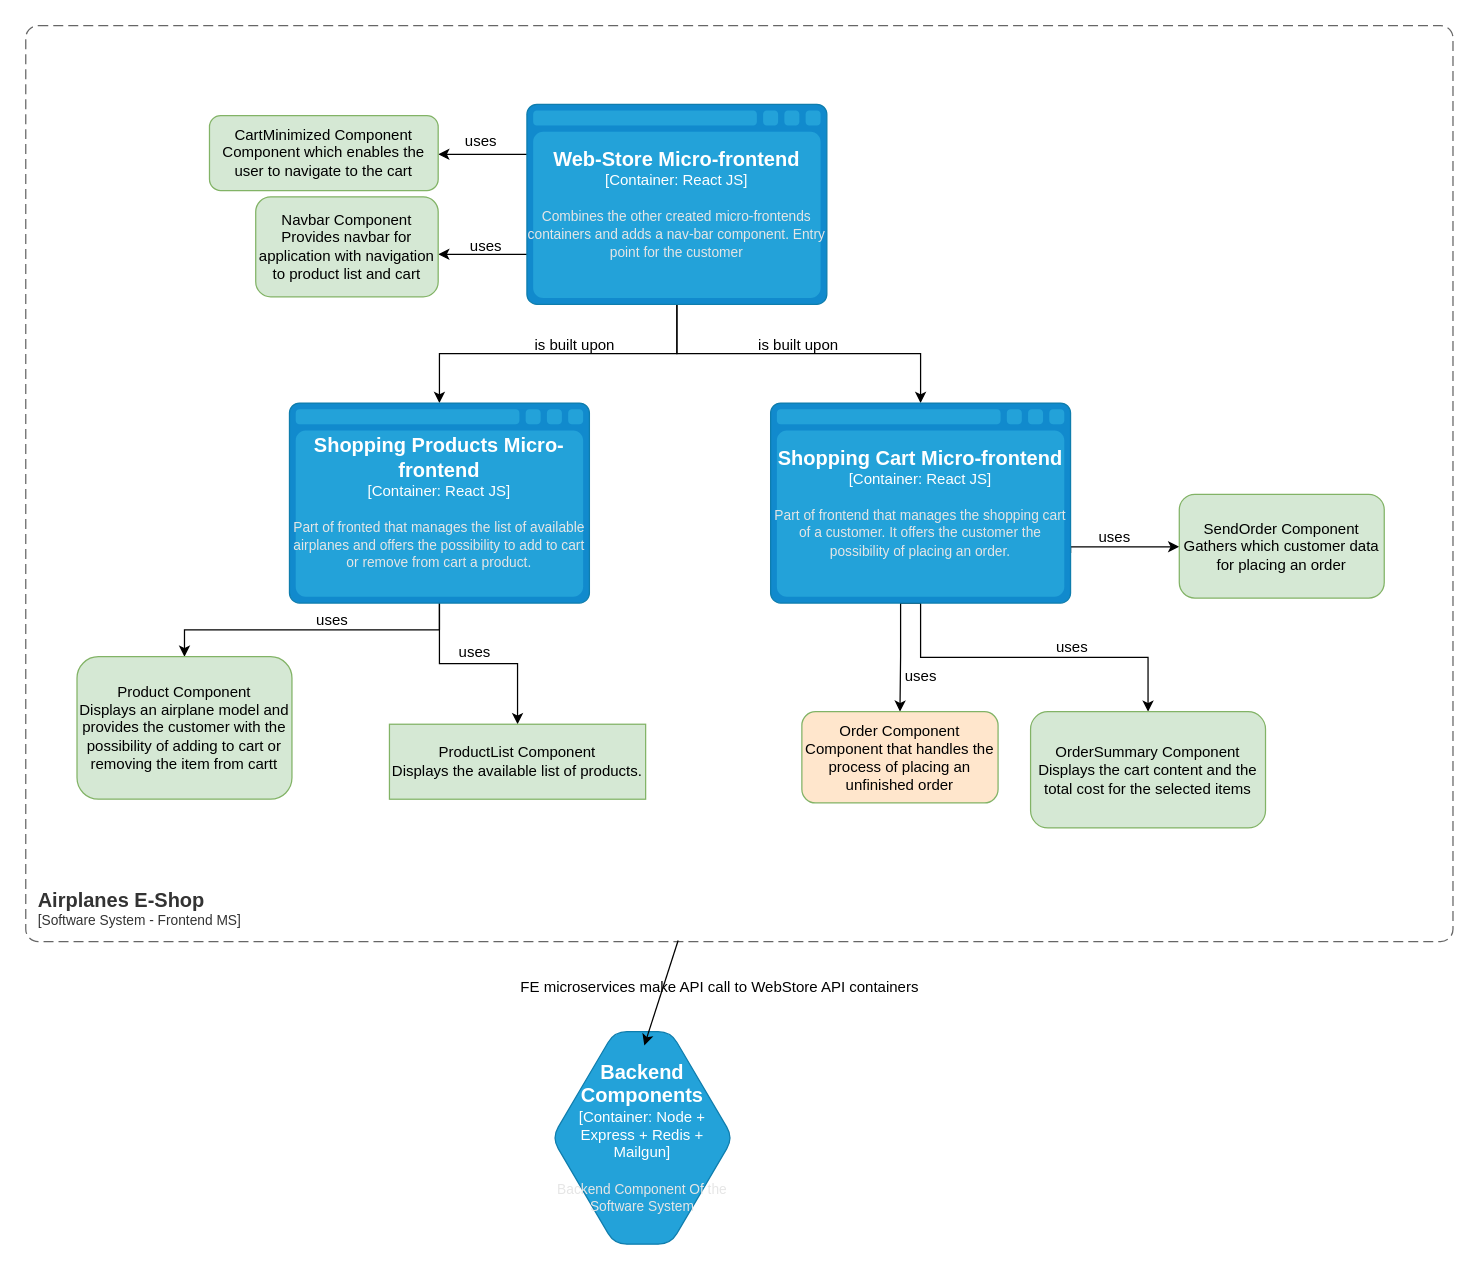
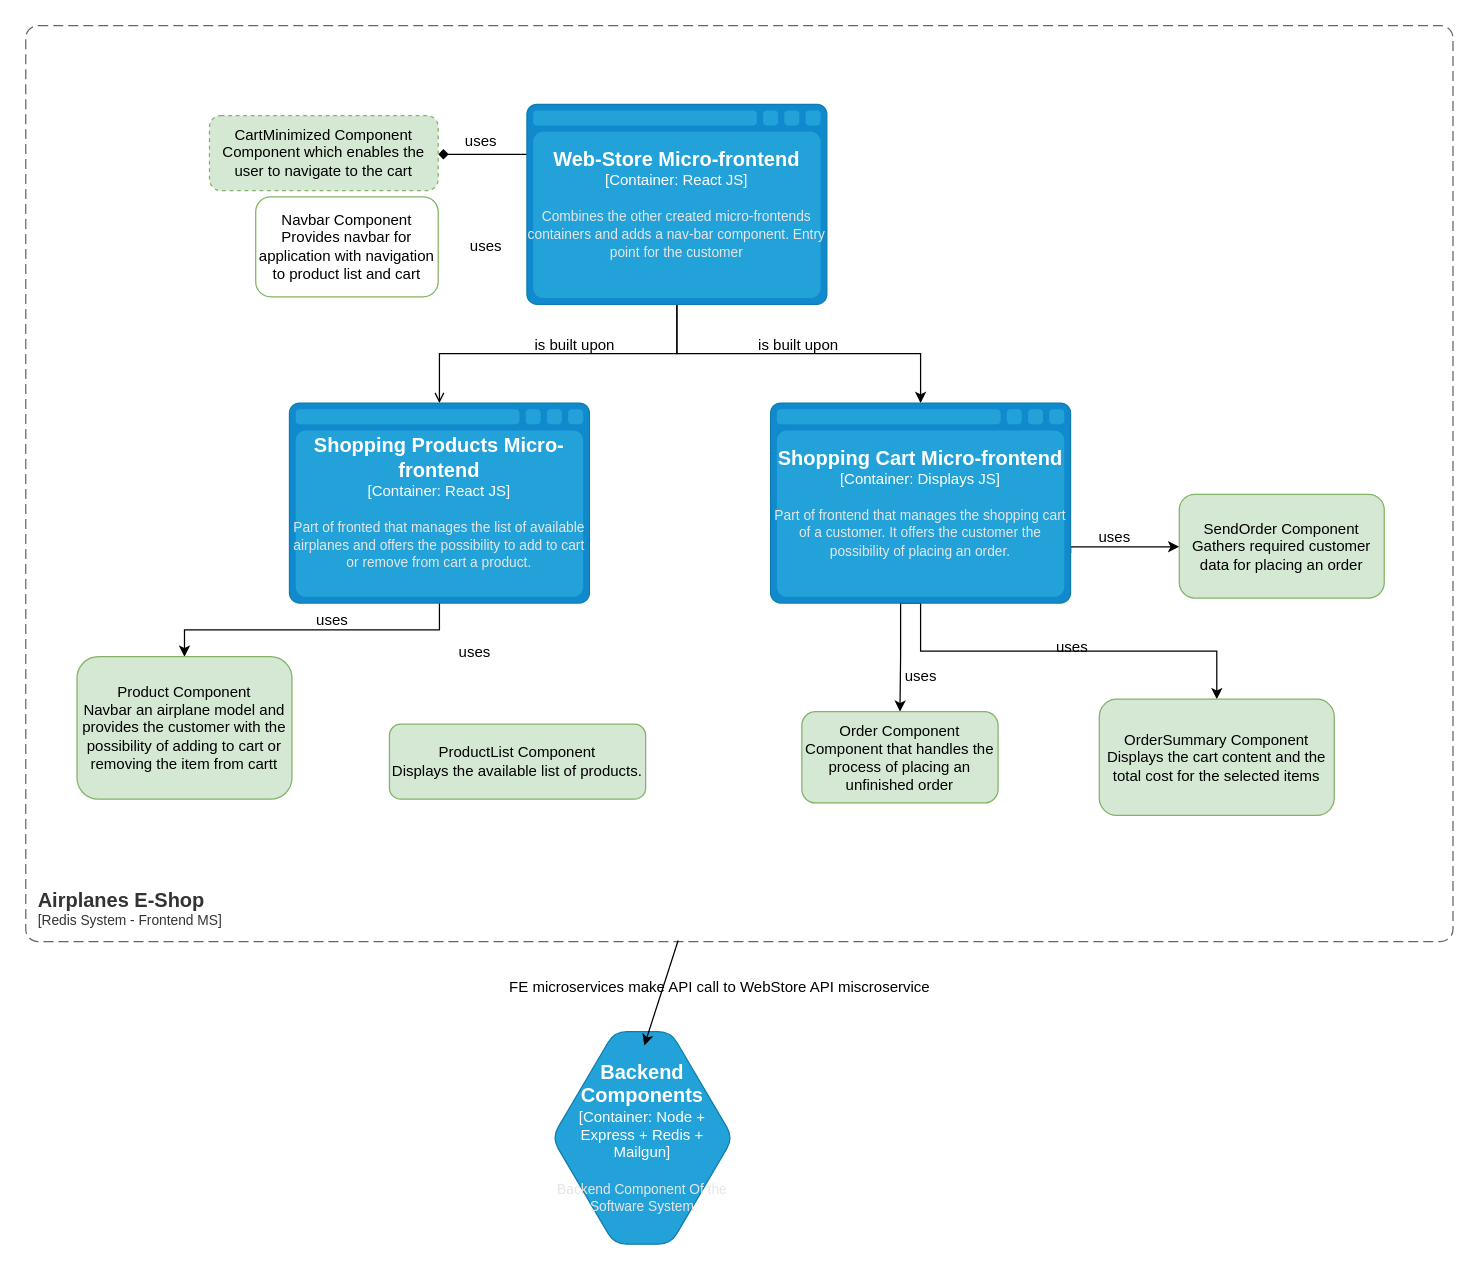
  <mxCell id="0" />
  <mxCell id="1" parent="0" />
- <mxCell id="2" value="&lt;font style=&quot;font-size: 16px&quot;&gt;&lt;b&gt;&lt;div style=&quot;text-align: left&quot;&gt;Airplanes E-Shop&lt;/div&gt;&lt;/b&gt;&lt;/font&gt;&lt;div style=&quot;text-align: left&quot;&gt;[Software System - Frontend MS]&lt;/div&gt;" style="rounded=1;fontSize=11;whiteSpace=wrap;html=1;dashed=1;arcSize=20;fillColor=none;strokeColor=#666666;fontColor=#333333;labelBackgroundColor=none;align=left;verticalAlign=bottom;labelBorderColor=none;spacingTop=0;spacing=10;dashPattern=8 4;metaEdit=1;rotatable=0;perimeter=rectanglePerimeter;noLabel=0;labelPadding=0;allowArrows=0;connectable=0;expand=0;recursiveResize=0;editable=1;pointerEvents=0;absoluteArcSize=1;points=[[0.25,0,0],[0.5,0,0],[0.75,0,0],[1,0.25,0],[1,0.5,0],[1,0.75,0],[0.75,1,0],[0.5,1,0],[0.25,1,0],[0,0.75,0],[0,0.5,0],[0,0.25,0]];" vertex="1" parent="1"><mxGeometry x="20" y="20" width="1142" height="733" as="geometry" /></mxCell>
- <mxCell id="3" style="edgeStyle=orthogonalEdgeStyle;rounded=0;orthogonalLoop=1;jettySize=auto;html=1;exitX=0.5;exitY=1;exitDx=0;exitDy=0;exitPerimeter=0;" edge="1" parent="1" source="7" target="10"><mxGeometry relative="1" as="geometry" /></mxCell>
+ <mxCell id="2" value="&lt;font style=&quot;font-size: 16px&quot;&gt;&lt;b&gt;&lt;div style=&quot;text-align: left&quot;&gt;Airplanes E-Shop&lt;/div&gt;&lt;/b&gt;&lt;/font&gt;&lt;div style=&quot;text-align: left&quot;&gt;[Redis System - Frontend MS]&lt;/div&gt;" style="rounded=1;fontSize=11;whiteSpace=wrap;html=1;dashed=1;arcSize=20;fillColor=none;strokeColor=#666666;fontColor=#333333;labelBackgroundColor=none;align=left;verticalAlign=bottom;labelBorderColor=none;spacingTop=0;spacing=10;dashPattern=8 4;metaEdit=1;rotatable=0;perimeter=rectanglePerimeter;noLabel=0;labelPadding=0;allowArrows=0;connectable=0;expand=0;recursiveResize=0;editable=1;pointerEvents=0;absoluteArcSize=1;points=[[0.25,0,0],[0.5,0,0],[0.75,0,0],[1,0.25,0],[1,0.5,0],[1,0.75,0],[0.75,1,0],[0.5,1,0],[0.25,1,0],[0,0.75,0],[0,0.5,0],[0,0.25,0]];" vertex="1" parent="1"><mxGeometry x="20" y="20" width="1142" height="733" as="geometry" /></mxCell>
+ <mxCell id="3" style="edgeStyle=orthogonalEdgeStyle;rounded=0;orthogonalLoop=1;jettySize=auto;html=1;exitX=0.5;exitY=1;exitDx=0;exitDy=0;exitPerimeter=0;endArrow=open;" edge="1" parent="1" source="7" target="10"><mxGeometry relative="1" as="geometry" /></mxCell>
  <mxCell id="4" style="edgeStyle=orthogonalEdgeStyle;rounded=0;orthogonalLoop=1;jettySize=auto;html=1;exitX=0.5;exitY=1;exitDx=0;exitDy=0;exitPerimeter=0;entryX=0.5;entryY=0;entryDx=0;entryDy=0;entryPerimeter=0;" edge="1" parent="1" source="7" target="14"><mxGeometry relative="1" as="geometry" /></mxCell>
- <mxCell id="5" style="edgeStyle=orthogonalEdgeStyle;rounded=0;orthogonalLoop=1;jettySize=auto;html=1;exitX=0;exitY=0.25;exitDx=0;exitDy=0;exitPerimeter=0;" edge="1" parent="1" source="7" target="26"><mxGeometry relative="1" as="geometry"><Array as="points"><mxPoint x="367" y="123" /><mxPoint x="367" y="123" /></Array></mxGeometry></mxCell>
- <mxCell id="6" style="edgeStyle=orthogonalEdgeStyle;rounded=0;orthogonalLoop=1;jettySize=auto;html=1;exitX=0;exitY=0.75;exitDx=0;exitDy=0;exitPerimeter=0;" edge="1" parent="1" source="7" target="16"><mxGeometry relative="1" as="geometry"><Array as="points"><mxPoint x="368" y="203" /><mxPoint x="368" y="203" /></Array></mxGeometry></mxCell>
+ <mxCell id="5" style="edgeStyle=orthogonalEdgeStyle;rounded=0;orthogonalLoop=1;jettySize=auto;html=1;exitX=0;exitY=0.25;exitDx=0;exitDy=0;exitPerimeter=0;endArrow=diamond;" edge="1" parent="1" source="7" target="26"><mxGeometry relative="1" as="geometry"><Array as="points"><mxPoint x="367" y="123" /><mxPoint x="367" y="123" /></Array></mxGeometry></mxCell>
  <mxCell id="7" value="&lt;font style=&quot;font-size: 16px&quot;&gt;&lt;b&gt;Web-Store Micro-frontend&lt;/b&gt;&lt;/font&gt;&lt;div&gt;[Container:&amp;nbsp;React JS]&lt;/div&gt;&lt;br&gt;&lt;div&gt;&lt;font style=&quot;font-size: 11px&quot;&gt;&lt;font color=&quot;#E6E6E6&quot;&gt;Combines the other created micro-frontends containers and adds a nav-bar component. Entry point for the customer&lt;/font&gt;&lt;/div&gt;" style="shape=mxgraph.c4.webBrowserContainer2;whiteSpace=wrap;html=1;boundedLbl=1;rounded=0;labelBackgroundColor=none;strokeColor=#118ACD;fillColor=#23A2D9;strokeColor=#118ACD;strokeColor2=#0E7DAD;fontSize=12;fontColor=#ffffff;align=center;metaEdit=1;points=[[0.5,0,0],[1,0.25,0],[1,0.5,0],[1,0.75,0],[0.5,1,0],[0,0.75,0],[0,0.5,0],[0,0.25,0]];resizable=0;" vertex="1" parent="1"><mxGeometry x="421" y="83" width="240" height="160" as="geometry" /></mxCell>
  <mxCell id="8" style="edgeStyle=orthogonalEdgeStyle;rounded=0;orthogonalLoop=1;jettySize=auto;html=1;entryX=0.5;entryY=0;entryDx=0;entryDy=0;" edge="1" parent="1" source="10" target="21"><mxGeometry relative="1" as="geometry" /></mxCell>
- <mxCell id="9" style="edgeStyle=orthogonalEdgeStyle;rounded=0;orthogonalLoop=1;jettySize=auto;html=1;exitX=0.5;exitY=1;exitDx=0;exitDy=0;exitPerimeter=0;" edge="1" parent="1" source="10" target="24"><mxGeometry relative="1" as="geometry" /></mxCell>
  <mxCell id="10" value="&lt;font style=&quot;font-size: 16px&quot;&gt;&lt;b&gt;Shopping Products Micro-frontend&lt;/b&gt;&lt;/font&gt;&lt;div&gt;[Container:&amp;nbsp;React JS]&lt;/div&gt;&lt;br&gt;&lt;div&gt;&lt;font style=&quot;font-size: 11px&quot;&gt;&lt;font color=&quot;#E6E6E6&quot;&gt;Part of fronted that manages the list of available airplanes and offers the possibility to add to cart or remove from cart a product.&lt;/font&gt;&lt;/div&gt;" style="shape=mxgraph.c4.webBrowserContainer2;whiteSpace=wrap;html=1;boundedLbl=1;rounded=0;labelBackgroundColor=none;strokeColor=#118ACD;fillColor=#23A2D9;strokeColor=#118ACD;strokeColor2=#0E7DAD;fontSize=12;fontColor=#ffffff;align=center;metaEdit=1;points=[[0.5,0,0],[1,0.25,0],[1,0.5,0],[1,0.75,0],[0.5,1,0],[0,0.75,0],[0,0.5,0],[0,0.25,0]];resizable=0;" vertex="1" parent="1"><mxGeometry x="231" y="322" width="240" height="160" as="geometry" /></mxCell>
  <mxCell id="11" style="edgeStyle=orthogonalEdgeStyle;rounded=0;orthogonalLoop=1;jettySize=auto;html=1;exitX=0.5;exitY=1;exitDx=0;exitDy=0;exitPerimeter=0;entryX=0.5;entryY=0;entryDx=0;entryDy=0;" edge="1" parent="1" source="14" target="28"><mxGeometry relative="1" as="geometry"><Array as="points"><mxPoint x="720" y="482" /><mxPoint x="720" y="525" /></Array></mxGeometry></mxCell>
  <mxCell id="12" style="edgeStyle=orthogonalEdgeStyle;rounded=0;orthogonalLoop=1;jettySize=auto;html=1;exitX=0.5;exitY=1;exitDx=0;exitDy=0;exitPerimeter=0;" edge="1" parent="1" source="14" target="30"><mxGeometry relative="1" as="geometry" /></mxCell>
  <mxCell id="13" style="edgeStyle=orthogonalEdgeStyle;rounded=0;orthogonalLoop=1;jettySize=auto;html=1;exitX=1;exitY=0.75;exitDx=0;exitDy=0;exitPerimeter=0;" edge="1" parent="1" source="14" target="32"><mxGeometry relative="1" as="geometry"><Array as="points"><mxPoint x="856" y="437" /></Array></mxGeometry></mxCell>
- <mxCell id="14" value="&lt;font style=&quot;font-size: 16px&quot;&gt;&lt;b&gt;Shopping Cart Micro-frontend&lt;/b&gt;&lt;/font&gt;&lt;div&gt;[Container:&amp;nbsp;React JS]&lt;/div&gt;&lt;br&gt;&lt;div&gt;&lt;font style=&quot;font-size: 11px&quot;&gt;&lt;font color=&quot;#E6E6E6&quot;&gt;Part of frontend that manages the shopping cart of a customer. It offers the customer the possibility of placing an order.&lt;/font&gt;&lt;/div&gt;" style="shape=mxgraph.c4.webBrowserContainer2;whiteSpace=wrap;html=1;boundedLbl=1;rounded=0;labelBackgroundColor=none;strokeColor=#118ACD;fillColor=#23A2D9;strokeColor=#118ACD;strokeColor2=#0E7DAD;fontSize=12;fontColor=#ffffff;align=center;metaEdit=1;points=[[0.5,0,0],[1,0.25,0],[1,0.5,0],[1,0.75,0],[0.5,1,0],[0,0.75,0],[0,0.5,0],[0,0.25,0]];resizable=0;" vertex="1" parent="1"><mxGeometry x="616" y="322" width="240" height="160" as="geometry" /></mxCell>
+ <mxCell id="14" value="&lt;font style=&quot;font-size: 16px&quot;&gt;&lt;b&gt;Shopping Cart Micro-frontend&lt;/b&gt;&lt;/font&gt;&lt;div&gt;[Container:&amp;nbsp;Displays JS]&lt;/div&gt;&lt;br&gt;&lt;div&gt;&lt;font style=&quot;font-size: 11px&quot;&gt;&lt;font color=&quot;#E6E6E6&quot;&gt;Part of frontend that manages the shopping cart of a customer. It offers the customer the possibility of placing an order.&lt;/font&gt;&lt;/div&gt;" style="shape=mxgraph.c4.webBrowserContainer2;whiteSpace=wrap;html=1;boundedLbl=1;rounded=0;labelBackgroundColor=none;strokeColor=#118ACD;fillColor=#23A2D9;strokeColor=#118ACD;strokeColor2=#0E7DAD;fontSize=12;fontColor=#ffffff;align=center;metaEdit=1;points=[[0.5,0,0],[1,0.25,0],[1,0.5,0],[1,0.75,0],[0.5,1,0],[0,0.75,0],[0,0.5,0],[0,0.25,0]];resizable=0;" vertex="1" parent="1"><mxGeometry x="616" y="322" width="240" height="160" as="geometry" /></mxCell>
  <mxCell id="15" value="&lt;font style=&quot;font-size: 16px&quot;&gt;&lt;b&gt;Backend Components&lt;/b&gt;&lt;/font&gt;&lt;div&gt;[Container:&amp;nbsp;Node + Express + Redis + Mailgun]&lt;/div&gt;&lt;br&gt;&lt;div&gt;&lt;font style=&quot;font-size: 11px&quot;&gt;&lt;font color=&quot;#E6E6E6&quot;&gt;Backend Component Of the Software System&lt;/font&gt;&lt;/div&gt;" style="shape=hexagon;size=50;perimeter=hexagonPerimeter2;whiteSpace=wrap;html=1;fixedSize=1;rounded=1;labelBackgroundColor=none;fillColor=#23A2D9;fontSize=12;fontColor=#ffffff;align=center;strokeColor=#0E7DAD;metaEdit=1;points=[[0.5,0,0],[1,0.25,0],[1,0.5,0],[1,0.75,0],[0.5,1,0],[0,0.75,0],[0,0.5,0],[0,0.25,0]];resizable=0;" vertex="1" parent="1"><mxGeometry x="441" y="825" width="145" height="170" as="geometry" /></mxCell>
- <mxCell id="16" value="Navbar Component&lt;br&gt;Provides navbar for application with navigation to product list and cart" style="rounded=1;whiteSpace=wrap;html=1;fillColor=#d5e8d4;strokeColor=#82b366;" vertex="1" parent="1"><mxGeometry x="204" y="157" width="146" height="80" as="geometry" /></mxCell>
+ <mxCell id="16" value="Navbar Component&lt;br&gt;Provides navbar for application with navigation to product list and cart" style="rounded=1;whiteSpace=wrap;html=1;fillColor=#ffffff;strokeColor=#82b366;" vertex="1" parent="1"><mxGeometry x="204" y="157" width="146" height="80" as="geometry" /></mxCell>
  <mxCell id="17" value="is built upon" style="text;html=1;align=center;verticalAlign=middle;resizable=0;points=[];autosize=1;strokeColor=none;fillColor=none;" vertex="1" parent="1"><mxGeometry x="418" y="263" width="82" height="26" as="geometry" /></mxCell>
  <mxCell id="18" value="is built upon" style="text;html=1;align=center;verticalAlign=middle;resizable=0;points=[];autosize=1;strokeColor=none;fillColor=none;" vertex="1" parent="1"><mxGeometry x="597" y="263" width="82" height="26" as="geometry" /></mxCell>
  <mxCell id="19" value="" style="endArrow=classic;html=1;rounded=0;entryX=0.51;entryY=0.065;entryDx=0;entryDy=0;entryPerimeter=0;" edge="1" parent="1" target="15"><mxGeometry width="50" height="50" relative="1" as="geometry"><mxPoint x="542" y="752" as="sourcePoint" /><mxPoint x="831" y="480" as="targetPoint" /></mxGeometry></mxCell>
- <mxCell id="20" value="FE microservices make API call to WebStore API containers" style="text;html=1;align=center;verticalAlign=middle;resizable=0;points=[];autosize=1;strokeColor=none;fillColor=none;" vertex="1" parent="1"><mxGeometry x="397" y="777" width="355" height="26" as="geometry" /></mxCell>
- <mxCell id="21" value="Product Component&lt;br&gt;Displays an airplane model and provides the customer with the possibility of adding to cart or removing the item from cartt" style="rounded=1;whiteSpace=wrap;html=1;fillColor=#d5e8d4;strokeColor=#82b366;" vertex="1" parent="1"><mxGeometry x="61" y="525" width="172" height="114" as="geometry" /></mxCell>
+ <mxCell id="20" value="FE microservices make API call to WebStore API miscroservice" style="text;html=1;align=center;verticalAlign=middle;resizable=0;points=[];autosize=1;strokeColor=none;fillColor=none;" vertex="1" parent="1"><mxGeometry x="397" y="777" width="355" height="26" as="geometry" /></mxCell>
+ <mxCell id="21" value="Product Component&lt;br&gt;Navbar an airplane model and provides the customer with the possibility of adding to cart or removing the item from cartt" style="rounded=1;whiteSpace=wrap;html=1;fillColor=#d5e8d4;strokeColor=#82b366;" vertex="1" parent="1"><mxGeometry x="61" y="525" width="172" height="114" as="geometry" /></mxCell>
  <mxCell id="22" value="uses" style="text;html=1;align=center;verticalAlign=middle;resizable=0;points=[];autosize=1;strokeColor=none;fillColor=none;" vertex="1" parent="1"><mxGeometry x="366" y="184" width="43" height="26" as="geometry" /></mxCell>
  <mxCell id="23" value="uses" style="text;html=1;align=center;verticalAlign=middle;resizable=0;points=[];autosize=1;strokeColor=none;fillColor=none;" vertex="1" parent="1"><mxGeometry x="243" y="483" width="43" height="26" as="geometry" /></mxCell>
- <mxCell id="24" value="ProductList Component&lt;br&gt;Displays the available list of products." style="whiteSpace=wrap;html=1;fillColor=#d5e8d4;strokeColor=#82b366;rounded=0;" vertex="1" parent="1"><mxGeometry x="311" y="579" width="205" height="60" as="geometry" /></mxCell>
+ <mxCell id="24" value="ProductList Component&lt;br&gt;Displays the available list of products." style="rounded=1;whiteSpace=wrap;html=1;fillColor=#d5e8d4;strokeColor=#82b366;" vertex="1" parent="1"><mxGeometry x="311" y="579" width="205" height="60" as="geometry" /></mxCell>
  <mxCell id="25" value="uses" style="text;html=1;align=center;verticalAlign=middle;resizable=0;points=[];autosize=1;strokeColor=none;fillColor=none;" vertex="1" parent="1"><mxGeometry x="357" y="509" width="43" height="26" as="geometry" /></mxCell>
- <mxCell id="26" value="CartMinimized Component&lt;br&gt;Component which enables the user to navigate to the cart" style="rounded=1;whiteSpace=wrap;html=1;fillColor=#d5e8d4;strokeColor=#82b366;" vertex="1" parent="1"><mxGeometry x="167" y="92" width="183" height="60" as="geometry" /></mxCell>
+ <mxCell id="26" value="CartMinimized Component&lt;br&gt;Component which enables the user to navigate to the cart" style="rounded=1;whiteSpace=wrap;html=1;fillColor=#d5e8d4;strokeColor=#82b366;dashed=1;" vertex="1" parent="1"><mxGeometry x="167" y="92" width="183" height="60" as="geometry" /></mxCell>
  <mxCell id="27" value="uses" style="text;html=1;align=center;verticalAlign=middle;resizable=0;points=[];autosize=1;strokeColor=none;fillColor=none;" vertex="1" parent="1"><mxGeometry x="362" y="100" width="43" height="26" as="geometry" /></mxCell>
- <mxCell id="28" value="Order Component&lt;br&gt;Component that handles the process of placing an unfinished order" style="rounded=1;whiteSpace=wrap;html=1;fillColor=#ffe6cc;strokeColor=#82b366;" vertex="1" parent="1"><mxGeometry x="641" y="569" width="157" height="73" as="geometry" /></mxCell>
+ <mxCell id="28" value="Order Component&lt;br&gt;Component that handles the process of placing an unfinished order" style="rounded=1;whiteSpace=wrap;html=1;fillColor=#d5e8d4;strokeColor=#82b366;" vertex="1" parent="1"><mxGeometry x="641" y="569" width="157" height="73" as="geometry" /></mxCell>
  <mxCell id="29" value="uses" style="text;html=1;align=center;verticalAlign=middle;resizable=0;points=[];autosize=1;strokeColor=none;fillColor=none;" vertex="1" parent="1"><mxGeometry x="714.5" y="528" width="43" height="26" as="geometry" /></mxCell>
- <mxCell id="30" value="OrderSummary Component&lt;br&gt;Displays the cart content and the total cost for the selected items" style="rounded=1;whiteSpace=wrap;html=1;fillColor=#d5e8d4;strokeColor=#82b366;" vertex="1" parent="1"><mxGeometry x="824" y="569" width="188" height="93" as="geometry" /></mxCell>
+ <mxCell id="30" value="OrderSummary Component&lt;br&gt;Displays the cart content and the total cost for the selected items" style="rounded=1;whiteSpace=wrap;html=1;fillColor=#d5e8d4;strokeColor=#82b366;" vertex="1" parent="1"><mxGeometry x="879" y="559" width="188" height="93" as="geometry" /></mxCell>
  <mxCell id="31" value="uses" style="text;html=1;align=center;verticalAlign=middle;resizable=0;points=[];autosize=1;strokeColor=none;fillColor=none;" vertex="1" parent="1"><mxGeometry x="835" y="505" width="43" height="26" as="geometry" /></mxCell>
- <mxCell id="32" value="SendOrder Component&lt;br&gt;Gathers which customer data for placing an order" style="rounded=1;whiteSpace=wrap;html=1;fillColor=#d5e8d4;strokeColor=#82b366;" vertex="1" parent="1"><mxGeometry x="943" y="395" width="164" height="83" as="geometry" /></mxCell>
+ <mxCell id="32" value="SendOrder Component&lt;br&gt;Gathers required customer data for placing an order" style="rounded=1;whiteSpace=wrap;html=1;fillColor=#d5e8d4;strokeColor=#82b366;" vertex="1" parent="1"><mxGeometry x="943" y="395" width="164" height="83" as="geometry" /></mxCell>
  <mxCell id="33" value="uses" style="text;html=1;align=center;verticalAlign=middle;resizable=0;points=[];autosize=1;strokeColor=none;fillColor=none;" vertex="1" parent="1"><mxGeometry x="869" y="417" width="43" height="26" as="geometry" /></mxCell>
